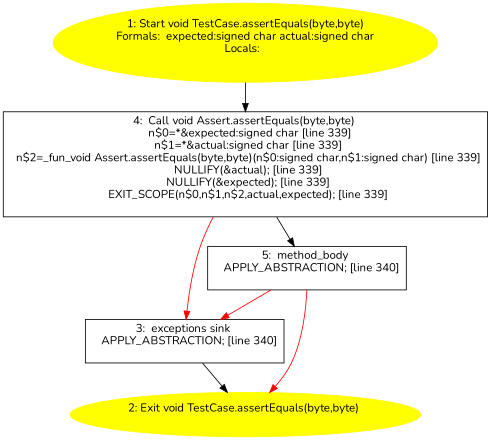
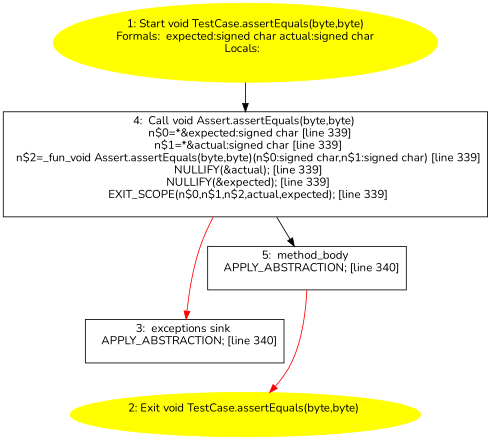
  digraph {
    fontname=Nunito
    node [fontname=Nunito shape=box]
    edge [fontname=Nunito]
    n1 [color=yellow label="1: Start void TestCase.assertEquals(byte,byte)\nFormals:  expected:signed char actual:signed char\nLocals:  \n  " style=filled shape=""]
    n2 [label="4:  Call void Assert.assertEquals(byte,byte) \n   n$0=*&expected:signed char [line 339]\n  n$1=*&actual:signed char [line 339]\n  n$2=_fun_void Assert.assertEquals(byte,byte)(n$0:signed char,n$1:signed char) [line 339]\n  NULLIFY(&actual); [line 339]\n  NULLIFY(&expected); [line 339]\n  EXIT_SCOPE(n$0,n$1,n$2,actual,expected); [line 339]\n "]
    n3 [label="3:  exceptions sink \n   APPLY_ABSTRACTION; [line 340]\n "]
    n4 [label="5:  method_body \n   APPLY_ABSTRACTION; [line 340]\n "]
    n5 [color=yellow label="2: Exit void TestCase.assertEquals(byte,byte) \n  " style=filled shape=""]
    n1 -> n2
    n2 -> n3 [color=red]
    n2 -> n4
-   n3 -> n5
-   n4 -> n3 [color=red]
    n4 -> n5 [color=red]
  }
